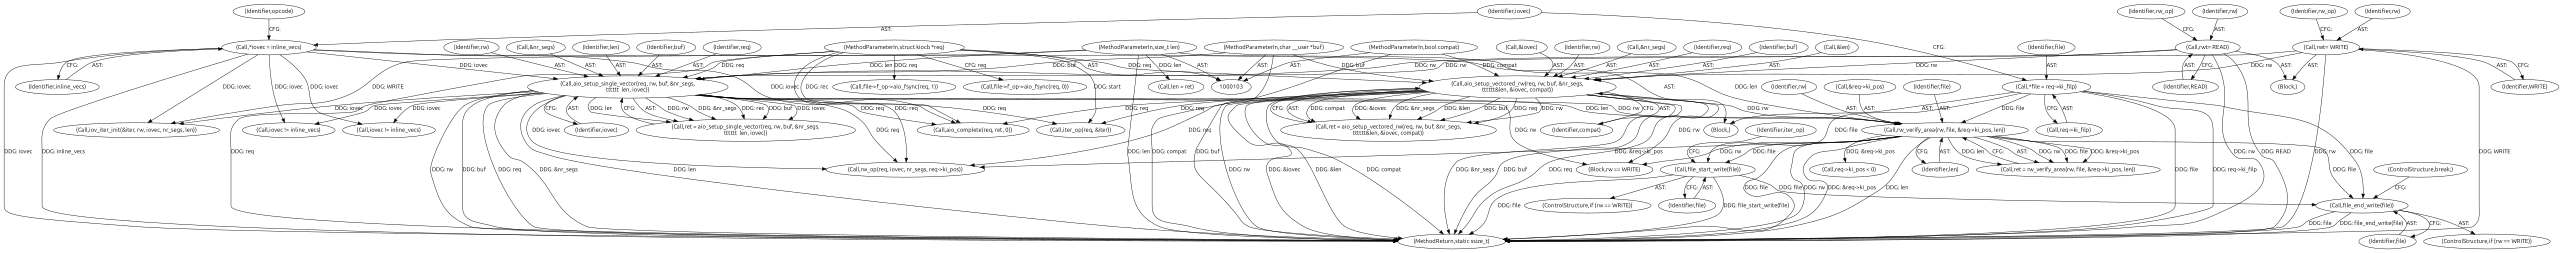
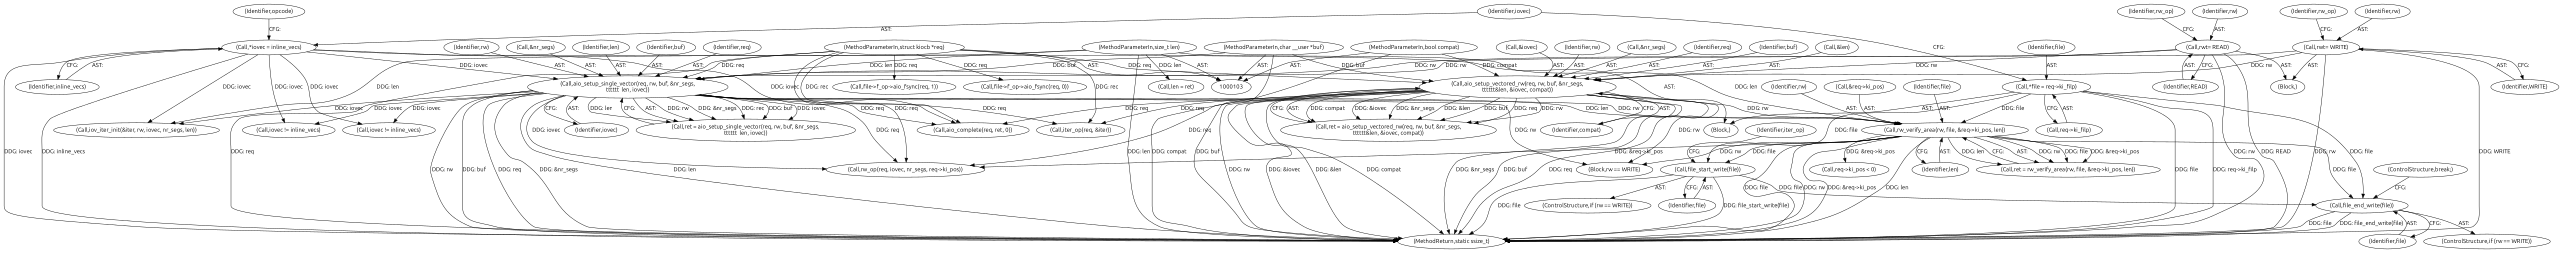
  digraph {
    fontname=Ubuntu
    node [fontname=Ubuntu]
    edge [fontname=Ubuntu]
    n1 [label="(Call,file_start_write(file))"]
    n2 [label="(Call,file_end_write(file))"]
    n3 [label="(Identifier,file)"]
    n4 [label="(ControlStructure,if (rw == WRITE))"]
    n5 [label="(MethodReturn,static ssize_t)"]
    n6 [label="(Identifier,file)"]
    n7 [label="(ControlStructure,if (rw == WRITE))"]
    n8 [label="(Call,rw_verify_area(rw, file, &req->ki_pos, len))"]
    n9 [label="(Call,ret = rw_verify_area(rw, file, &req->ki_pos, len))"]
    n10 [label="(Call,req->ki_pos < 0)"]
    n11 [label="(Block,rw == WRITE)"]
    n12 [label="(Identifier,len)"]
    n13 [label="(Call,rw_op(req, iovec, nr_segs, req->ki_pos))"]
    n14 [label="(Call,aio_setup_vectored_rw(req, rw, buf, &nr_segs,\n\t\t\t\t\t\t&len, &iovec, compat))"]
    n15 [label="(Call,iter_op(req, &iter))"]
    n16 [label="(Call,ret = aio_setup_vectored_rw(req, rw, buf, &nr_segs,\n\t\t\t\t\t\t&len, &iovec, compat))"]
    n17 [label="(Call,aio_complete(req, ret, 0))"]
    n18 [label="(Identifier,compat)"]
    n19 [label="(MethodParameterIn,struct kiocb *req)"]
    n20 [label="(Call,aio_setup_single_vector(req, rw, buf, &nr_segs,\n\t\t\t\t\t\t  len, iovec))"]
    n21 [label="(Call,file->f_op->aio_fsync(req, 1))"]
    n22 [label="(Call,file->f_op->aio_fsync(req, 0))"]
    1000103
    n24 [label="(Call,iovec != inline_vecs)"]
    n25 [label="(Call,iov_iter_init(&iter, rw, iovec, nr_segs, len))"]
    n26 [label="(Call,iovec != inline_vecs)"]
    n27 [label="(Identifier,iovec)"]
    n28 [label="(Call,ret = aio_setup_single_vector(req, rw, buf, &nr_segs,\n\t\t\t\t\t\t  len, iovec))"]
    n29 [label="(Call,rw\t= WRITE)"]
    n30 [label="(Identifier,WRITE)"]
    n31 [label="(Block,)"]
    n32 [label="(Call,rw\t= READ)"]
    n33 [label="(Identifier,READ)"]
    n34 [label="(MethodParameterIn,char __user *buf)"]
    n35 [label="(MethodParameterIn,bool compat)"]
    n36 [label="(MethodParameterIn,size_t len)"]
    n37 [label="(Call,len = ret)"]
    n38 [label="(Call,*iovec = inline_vecs)"]
    n39 [label="(Block,)"]
    n40 [label="(Identifier,inline_vecs)"]
    n41 [label="(Call,*file = req->ki_filp)"]
    n42 [label="(Call,req->ki_filp)"]
    n43 [label="(Call,&nr_segs)"]
    n44 [label="(Identifier,rw)"]
    n45 [label="(Identifier,rw)"]
    n46 [label="(Call,&iovec)"]
    n47 [label="(Identifier,rw)"]
    n48 [label="(Identifier,rw_op)"]
    n49 [label="(Identifier,iter_op)"]
    n50 [label="(Identifier,len)"]
    n51 [label="(Identifier,file)"]
    n52 [label="(Identifier,rw)"]
    n53 [label="(Call,&nr_segs)"]
    n54 [label="(Identifier,iovec)"]
    n55 [label="(ControlStructure,break;)"]
    n56 [label="(Identifier,buf)"]
    n57 [label="(Identifier,req)"]
    n58 [label="(Identifier,req)"]
    n59 [label="(Call,&req->ki_pos)"]
    n60 [label="(Identifier,rw_op)"]
    n61 [label="(Identifier,file)"]
    n62 [label="(Identifier,opcode)"]
    n63 [label="(Identifier,rw)"]
    n64 [label="(Identifier,buf)"]
    n65 [label="(Call,&len)"]
    n1 -> n2 [label="DDG: file"]
    n1 -> n3 [label="CFG: "]
    n1 -> n4 [label="AST: "]
    n1 -> n5 [label="DDG: file_start_write(file)"]
    n1 -> n5 [label="DDG: file"]
    n2 -> n5 [label="DDG: file"]
    n2 -> n5 [label="DDG: file_end_write(file)"]
    n2 -> n6 [label="CFG: "]
    n2 -> n7 [label="AST: "]
    n3 -> n1 [label="AST: "]
    n6 -> n2 [label="AST: "]
    n8 -> n1 [label="DDG: file"]
    n8 -> n2 [label="DDG: file"]
    n8 -> n5 [label="DDG: file"]
    n8 -> n5 [label="DDG: rw"]
    n8 -> n5 [label="DDG: &req->ki_pos"]
    n8 -> n5 [label="DDG: len"]
    n8 -> n9 [label="AST: "]
    n8 -> n9 [label="DDG: rw"]
    n8 -> n9 [label="DDG: file"]
    n8 -> n9 [label="DDG: &req->ki_pos"]
    n8 -> n9 [label="DDG: len"]
    n8 -> n10 [label="DDG: &req->ki_pos"]
    n8 -> n11 [label="DDG: rw"]
    n8 -> n12 [label="CFG: "]
    n8 -> n13 [label="DDG: &req->ki_pos"]
    n9 -> n8 [label="CFG: "]
    n12 -> n8 [label="AST: "]
    n14 -> n5 [label="DDG: req"]
    n14 -> n5 [label="DDG: rw"]
    n14 -> n5 [label="DDG: &iovec"]
    n14 -> n5 [label="DDG: &len"]
    n14 -> n5 [label="DDG: compat"]
    n14 -> n5 [label="DDG: &nr_segs"]
    n14 -> n5 [label="DDG: buf"]
    n14 -> n8 [label="DDG: rw"]
    n14 -> n11 [label="DDG: rw"]
    n14 -> n13 [label="DDG: req"]
    n14 -> n15 [label="DDG: req"]
    n14 -> n16 [label="AST: "]
    n14 -> n16 [label="DDG: compat"]
    n14 -> n16 [label="DDG: &iovec"]
    n14 -> n16 [label="DDG: &nr_segs"]
    n14 -> n16 [label="DDG: &len"]
    n14 -> n16 [label="DDG: buf"]
    n14 -> n16 [label="DDG: req"]
    n14 -> n16 [label="DDG: rw"]
    n14 -> n17 [label="DDG: req"]
    n14 -> n18 [label="CFG: "]
    n16 -> n14 [label="CFG: "]
    n18 -> n14 [label="AST: "]
    n19 -> n5 [label="DDG: req"]
    n19 -> n13 [label="DDG: req"]
    n19 -> n14 [label="DDG: req"]
-   n19 -> n15 [label="DDG: start"]
+   n19 -> n15 [label="DDG: req"]
    n19 -> n17 [label="DDG: req"]
    n19 -> n20 [label="DDG: req"]
    n19 -> n21 [label="DDG: req"]
-   n19 -> n22 [label="CFG: req"]
+   n19 -> n22 [label="DDG: req"]
    n19 -> 1000103 [label="AST: "]
    n20 -> n5 [label="DDG: buf"]
    n20 -> n5 [label="DDG: req"]
    n20 -> n5 [label="DDG: &nr_segs"]
    n20 -> n5 [label="DDG: len"]
    n20 -> n5 [label="DDG: rw"]
    n20 -> n8 [label="DDG: rw"]
    n20 -> n8 [label="DDG: len"]
    n20 -> n11 [label="DDG: rw"]
    n20 -> n13 [label="DDG: req"]
    n20 -> n13 [label="DDG: iovec"]
    n20 -> n15 [label="DDG: req"]
    n20 -> n17 [label="DDG: req"]
    n20 -> n24 [label="DDG: iovec"]
    n20 -> n25 [label="DDG: iovec"]
    n20 -> n26 [label="DDG: iovec"]
    n20 -> n27 [label="CFG: "]
    n20 -> n28 [label="AST: "]
    n20 -> n28 [label="DDG: rw"]
    n20 -> n28 [label="DDG: &nr_segs"]
    n20 -> n28 [label="DDG: req"]
    n20 -> n28 [label="DDG: buf"]
    n20 -> n28 [label="DDG: iovec"]
    n20 -> n28 [label="DDG: len"]
    n27 -> n20 [label="AST: "]
    n28 -> n20 [label="CFG: "]
    n29 -> n5 [label="DDG: rw"]
    n29 -> n5 [label="DDG: WRITE"]
    n29 -> n14 [label="DDG: rw"]
    n29 -> n20 [label="DDG: rw"]
    n29 -> n30 [label="CFG: "]
    n29 -> n31 [label="AST: "]
    n30 -> n29 [label="AST: "]
    n32 -> n5 [label="DDG: READ"]
    n32 -> n5 [label="DDG: rw"]
    n32 -> n14 [label="DDG: rw"]
    n32 -> n20 [label="DDG: rw"]
    n32 -> n31 [label="AST: "]
    n32 -> n33 [label="CFG: "]
    n33 -> n32 [label="AST: "]
    n34 -> n5 [label="DDG: buf"]
    n34 -> n14 [label="DDG: buf"]
    n34 -> n20 [label="DDG: buf"]
    n34 -> 1000103 [label="AST: "]
    n35 -> n5 [label="DDG: compat"]
    n35 -> n14 [label="DDG: compat"]
    n35 -> 1000103 [label="AST: "]
    n36 -> n5 [label="DDG: len"]
    n36 -> n8 [label="DDG: len"]
    n36 -> n20 [label="DDG: len"]
    n36 -> 1000103 [label="AST: "]
-   n36 -> n25 [label="DDG: WRITE"]
+   n36 -> n25 [label="DDG: len"]
    n36 -> n37 [label="DDG: len"]
    n38 -> n5 [label="DDG: inline_vecs"]
    n38 -> n5 [label="DDG: iovec"]
    n38 -> n17 [label="DDG: iovec"]
    n38 -> n20 [label="DDG: iovec"]
    n38 -> n24 [label="DDG: iovec"]
    n38 -> n25 [label="DDG: iovec"]
    n38 -> n26 [label="DDG: iovec"]
    n38 -> n39 [label="AST: "]
    n38 -> n40 [label="CFG: "]
    n40 -> n38 [label="AST: "]
    n41 -> n1 [label="DDG: file"]
    n41 -> n2 [label="DDG: file"]
    n41 -> n5 [label="DDG: file"]
    n41 -> n5 [label="DDG: req->ki_filp"]
    n41 -> n8 [label="DDG: file"]
    n41 -> n39 [label="AST: "]
    n41 -> n42 [label="CFG: "]
    n42 -> n41 [label="AST: "]
    n43 -> n20 [label="AST: "]
    n44 -> n8 [label="AST: "]
    n45 -> n29 [label="AST: "]
    n46 -> n14 [label="AST: "]
    n47 -> n14 [label="AST: "]
    n48 -> n32 [label="CFG: "]
    n49 -> n1 [label="CFG: "]
    n50 -> n20 [label="AST: "]
    n51 -> n41 [label="AST: "]
    n52 -> n32 [label="AST: "]
    n53 -> n14 [label="AST: "]
    n54 -> n38 [label="AST: "]
    n54 -> n41 [label="CFG: "]
    n55 -> n2 [label="CFG: "]
    n56 -> n20 [label="AST: "]
    n57 -> n14 [label="AST: "]
    n58 -> n20 [label="AST: "]
    n59 -> n8 [label="AST: "]
    n60 -> n29 [label="CFG: "]
    n61 -> n8 [label="AST: "]
    n62 -> n38 [label="CFG: "]
    n63 -> n20 [label="AST: "]
    n64 -> n14 [label="AST: "]
    n65 -> n14 [label="AST: "]
  }
